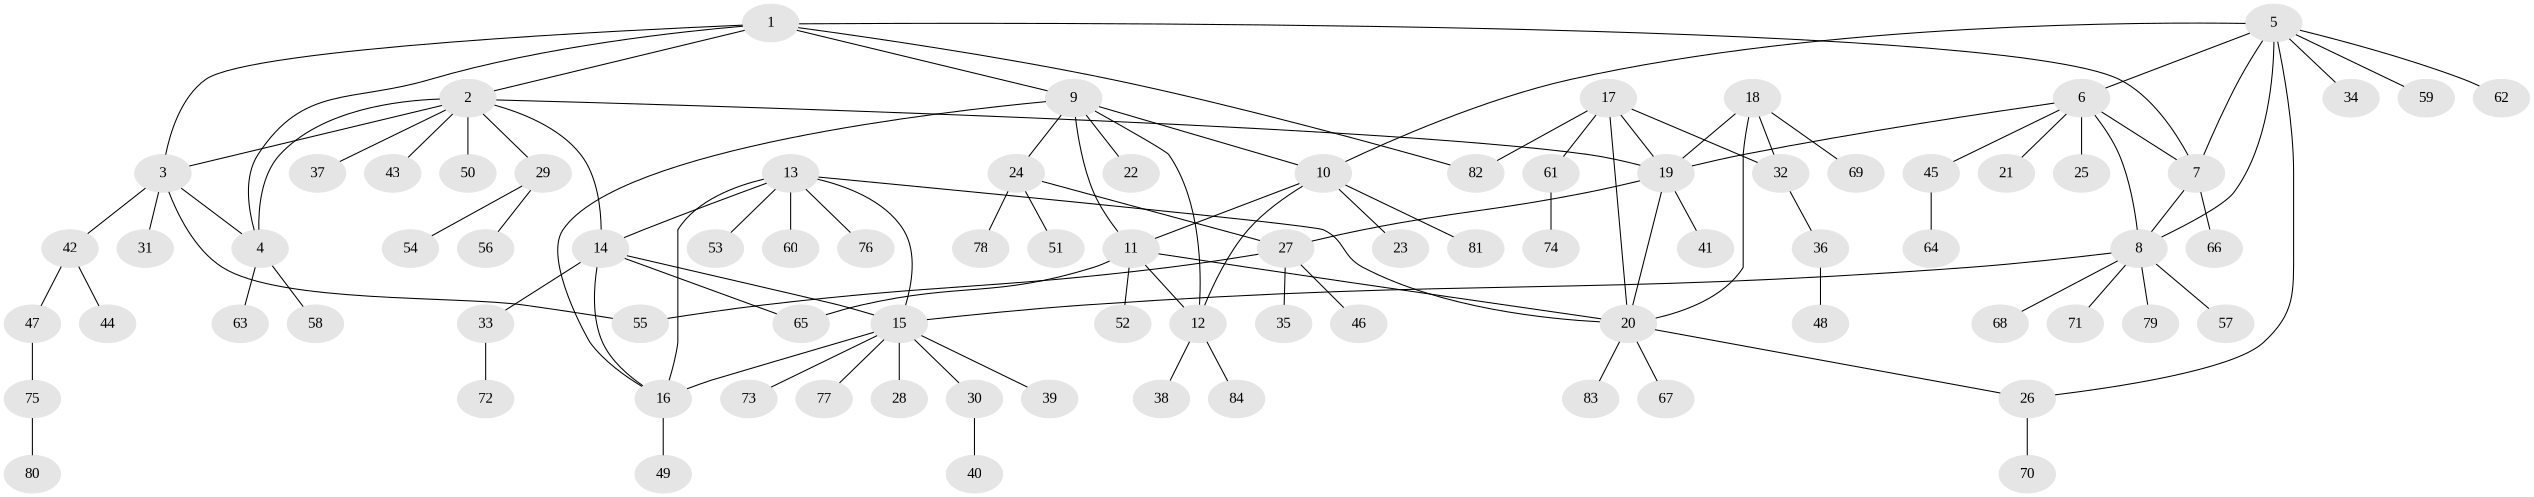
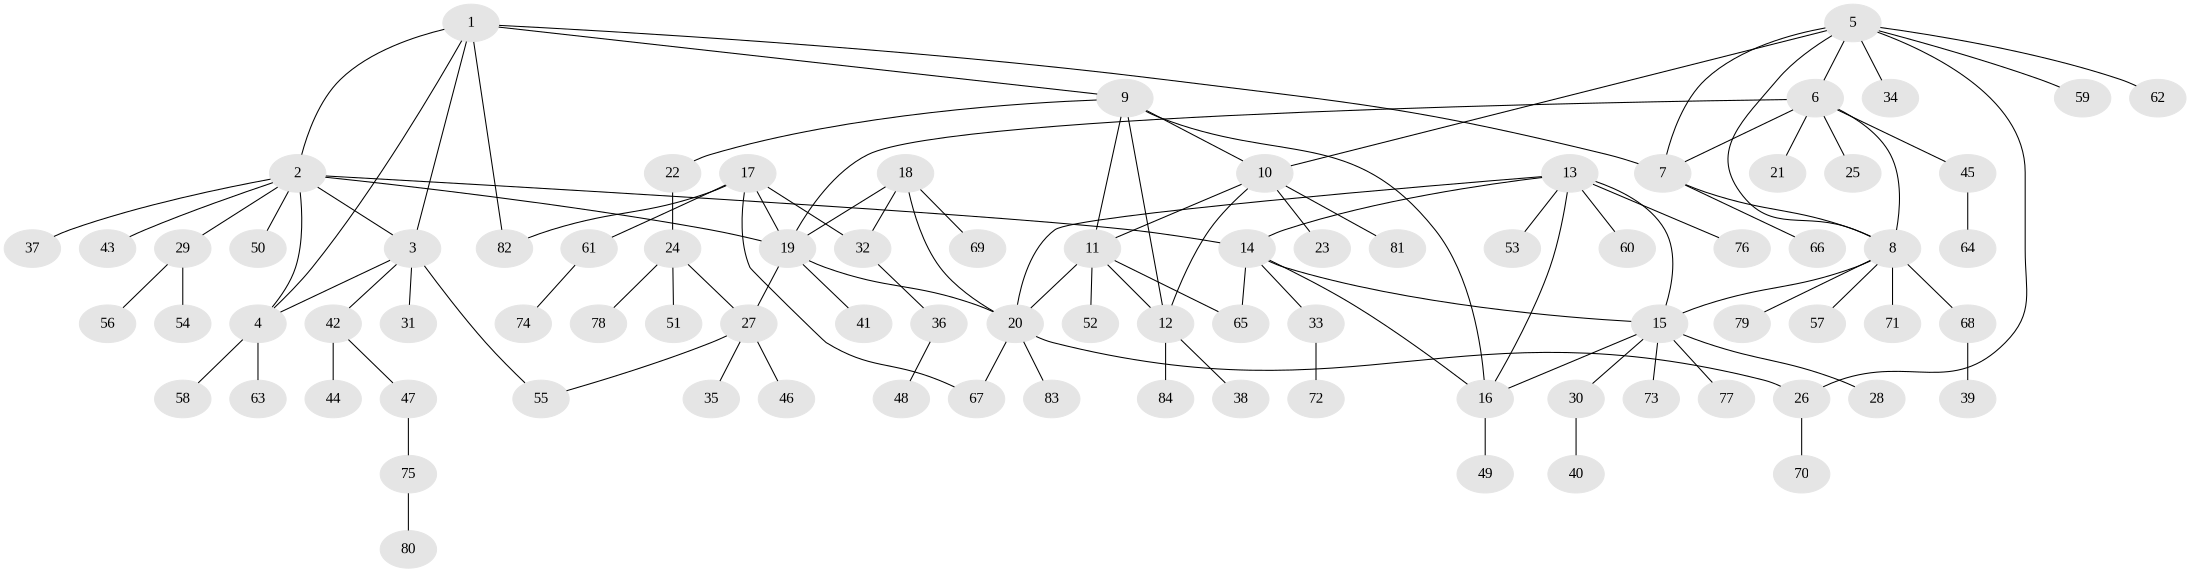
  graph {
    fontname="Liberation Serif"
    node [color=gray90 fontname="Liberation Serif" style=filled]
    edge [fontname="Liberation Serif"]
    1
    2
    3
    4
    7
    9
    82
    14
    19
    29
    37
    43
    50
    31
    42
    55
    58
    63
    8
    66
    10
    11
    12
    16
    22
    15
    65
    33
    20
    27
    41
    54
    56
    44
    47
    5
    6
    26
    34
    59
    62
    21
    25
    45
    57
    68
    71
    79
    23
    81
    70
    64
    28
    30
    39
    73
    77
    52
    38
    84
    49
    24
    67
    83
    13
    53
    60
    76
    72
    40
    17
    61
    32
    18
    69
    74
    36
    35
    46
    51
    78
    48
    75
    80
    1 -- 2
    1 -- 3
    1 -- 4
    1 -- 7
    1 -- 9
    1 -- 82
    2 -- 3
    2 -- 4
    2 -- 14
    2 -- 19
    2 -- 29
    2 -- 37
    2 -- 43
    2 -- 50
    3 -- 4
    3 -- 31
    3 -- 42
    3 -- 55
    4 -- 58
    4 -- 63
    7 -- 8
    7 -- 66
    9 -- 10
    9 -- 11
    9 -- 12
    9 -- 16
    9 -- 22
    14 -- 16
    14 -- 15
    14 -- 65
    14 -- 33
    19 -- 20
    19 -- 27
    19 -- 41
    29 -- 54
    29 -- 56
    42 -- 44
    42 -- 47
    8 -- 15
    8 -- 57
    8 -- 68
    8 -- 71
    8 -- 79
    10 -- 11
    10 -- 12
    10 -- 23
    10 -- 81
    11 -- 12
    11 -- 65
    11 -- 20
    11 -- 52
    12 -- 38
    12 -- 84
    16 -- 49
-   9 -- 24
+   22 -- 24
    15 -- 16
    15 -- 28
    15 -- 30
-   15 -- 39
+   68 -- 39
    15 -- 73
    15 -- 77
    33 -- 72
    20 -- 26
    20 -- 67
    20 -- 83
    27 -- 55
    27 -- 35
    27 -- 46
    47 -- 75
    5 -- 7
    5 -- 8
    5 -- 10
    5 -- 6
    5 -- 26
    5 -- 34
    5 -- 59
    5 -- 62
    6 -- 7
    6 -- 19
    6 -- 8
    6 -- 21
    6 -- 25
    6 -- 45
    26 -- 70
    45 -- 64
    30 -- 40
    24 -- 27
    24 -- 51
    24 -- 78
    13 -- 14
    13 -- 16
    13 -- 15
    13 -- 20
    13 -- 53
    13 -- 60
    13 -- 76
    17 -- 82
    17 -- 19
-   17 -- 20
+   17 -- 67
    17 -- 61
    17 -- 32
    61 -- 74
    32 -- 36
    18 -- 19
    18 -- 20
    18 -- 32
    18 -- 69
    36 -- 48
    75 -- 80
  }
